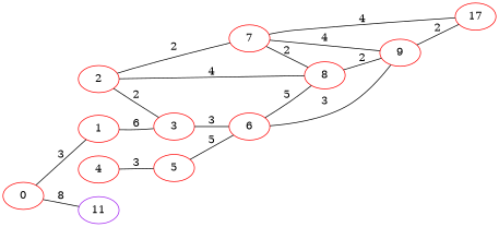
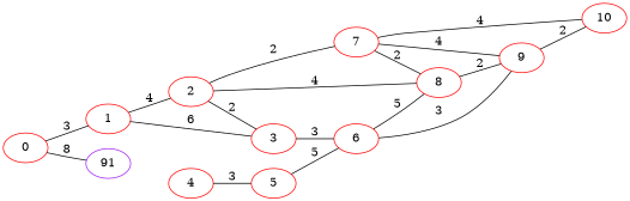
  graph {
    rankdir=LR
    node [color=red weight=1]
    0
    1
-   11 [color=purple weight=4]
+   11 [color=purple weight=4 label=91]
    2
    3
    7
    8
    6
    9
-   10 [label=17]
+   10
    4
    5
    0 -- 1 [label=3]
    0 -- 11 [label=8]
+   1 -- 2 [label=4]
    1 -- 3 [label=6]
    2 -- 3 [label=2]
    2 -- 7 [label=2]
    2 -- 8 [label=4]
    3 -- 6 [label=3]
    7 -- 8 [label=2]
    7 -- 9 [label=4]
    7 -- 10 [label=4]
    8 -- 9 [label=2]
    6 -- 8 [label=5]
    6 -- 9 [label=3]
    9 -- 10 [label=2]
    4 -- 5 [label=3]
    5 -- 6 [label=5]
  }
